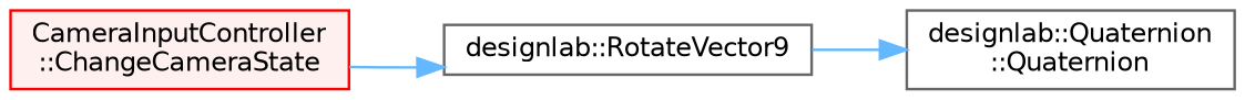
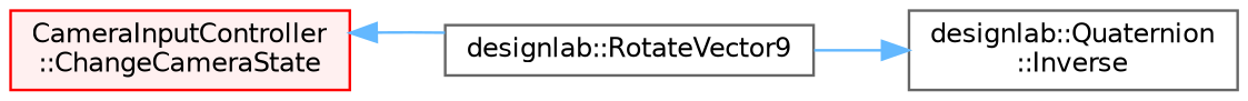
  digraph {
    rankdir=RL
    node [color=grey40 fillcolor=white fontname=Helvetica fontsize=10 shape=box style=filled]
    edge [color=steelblue1 dir=back fontname=Helvetica fontsize=10 labelfontname=Helvetica labelfontsize=10 style=solid]
-   n1 [height=0.2 label="designlab::Quaternion\l::Quaternion" width=0.4]
+   n1 [height=0.2 label="designlab::Quaternion\l::Inverse" width=0.4]
    n2 [height=0.2 label="designlab::RotateVector9" width=0.4]
    n3 [color=red fillcolor="#FFF0F0" height=0.2 label="CameraInputController\l::ChangeCameraState" width=0.4]
    n1 -> n2
-   n2 -> n3
+   n3 -> n2
  }
